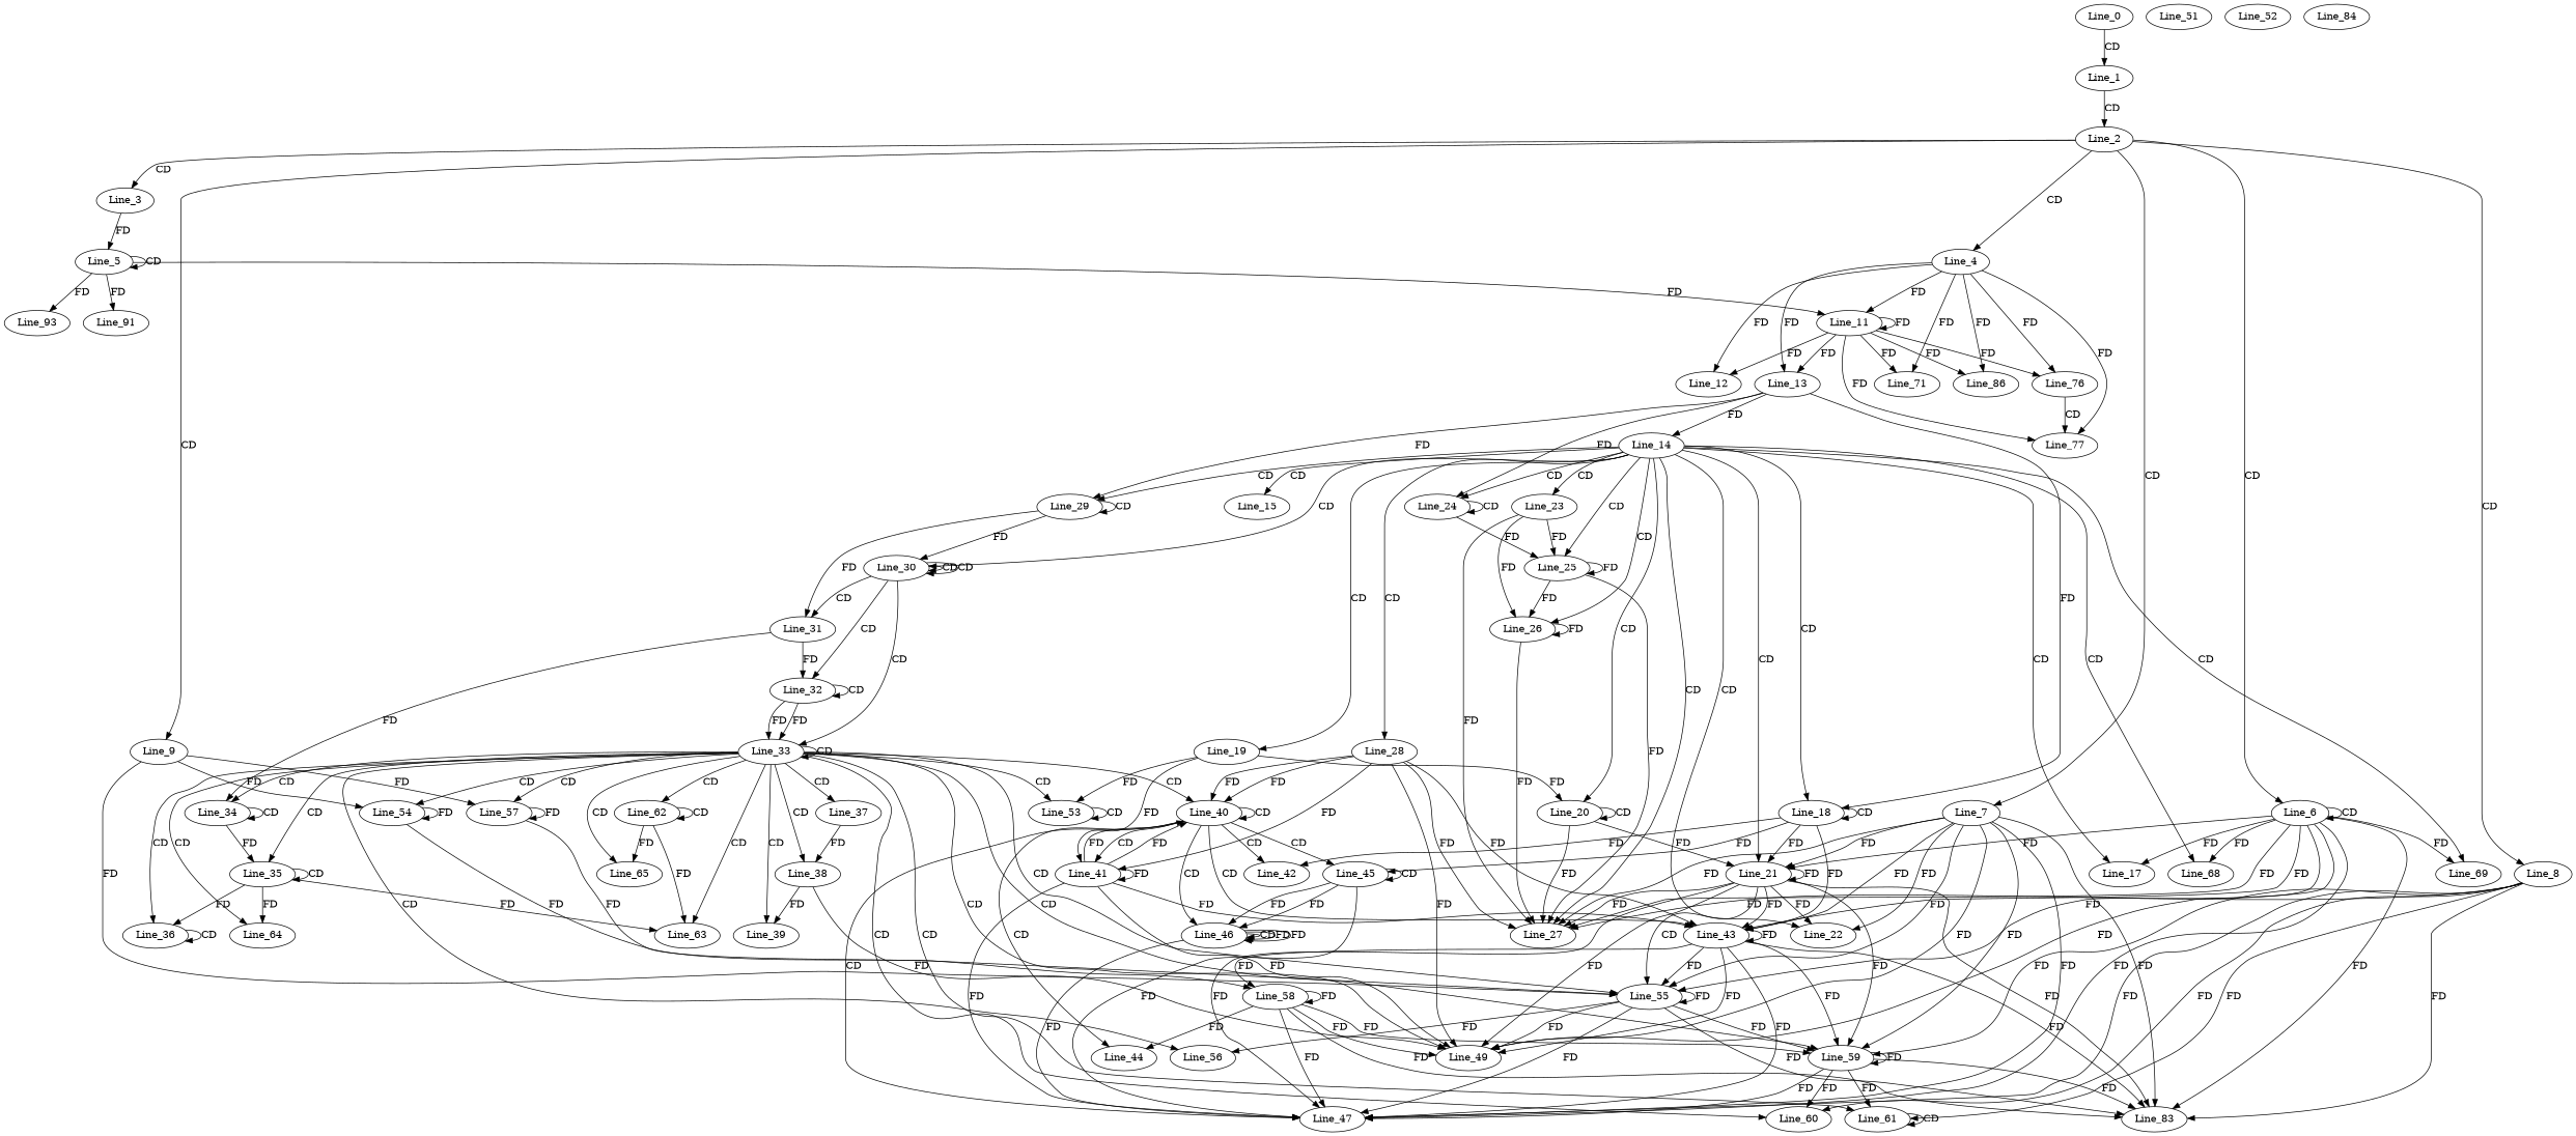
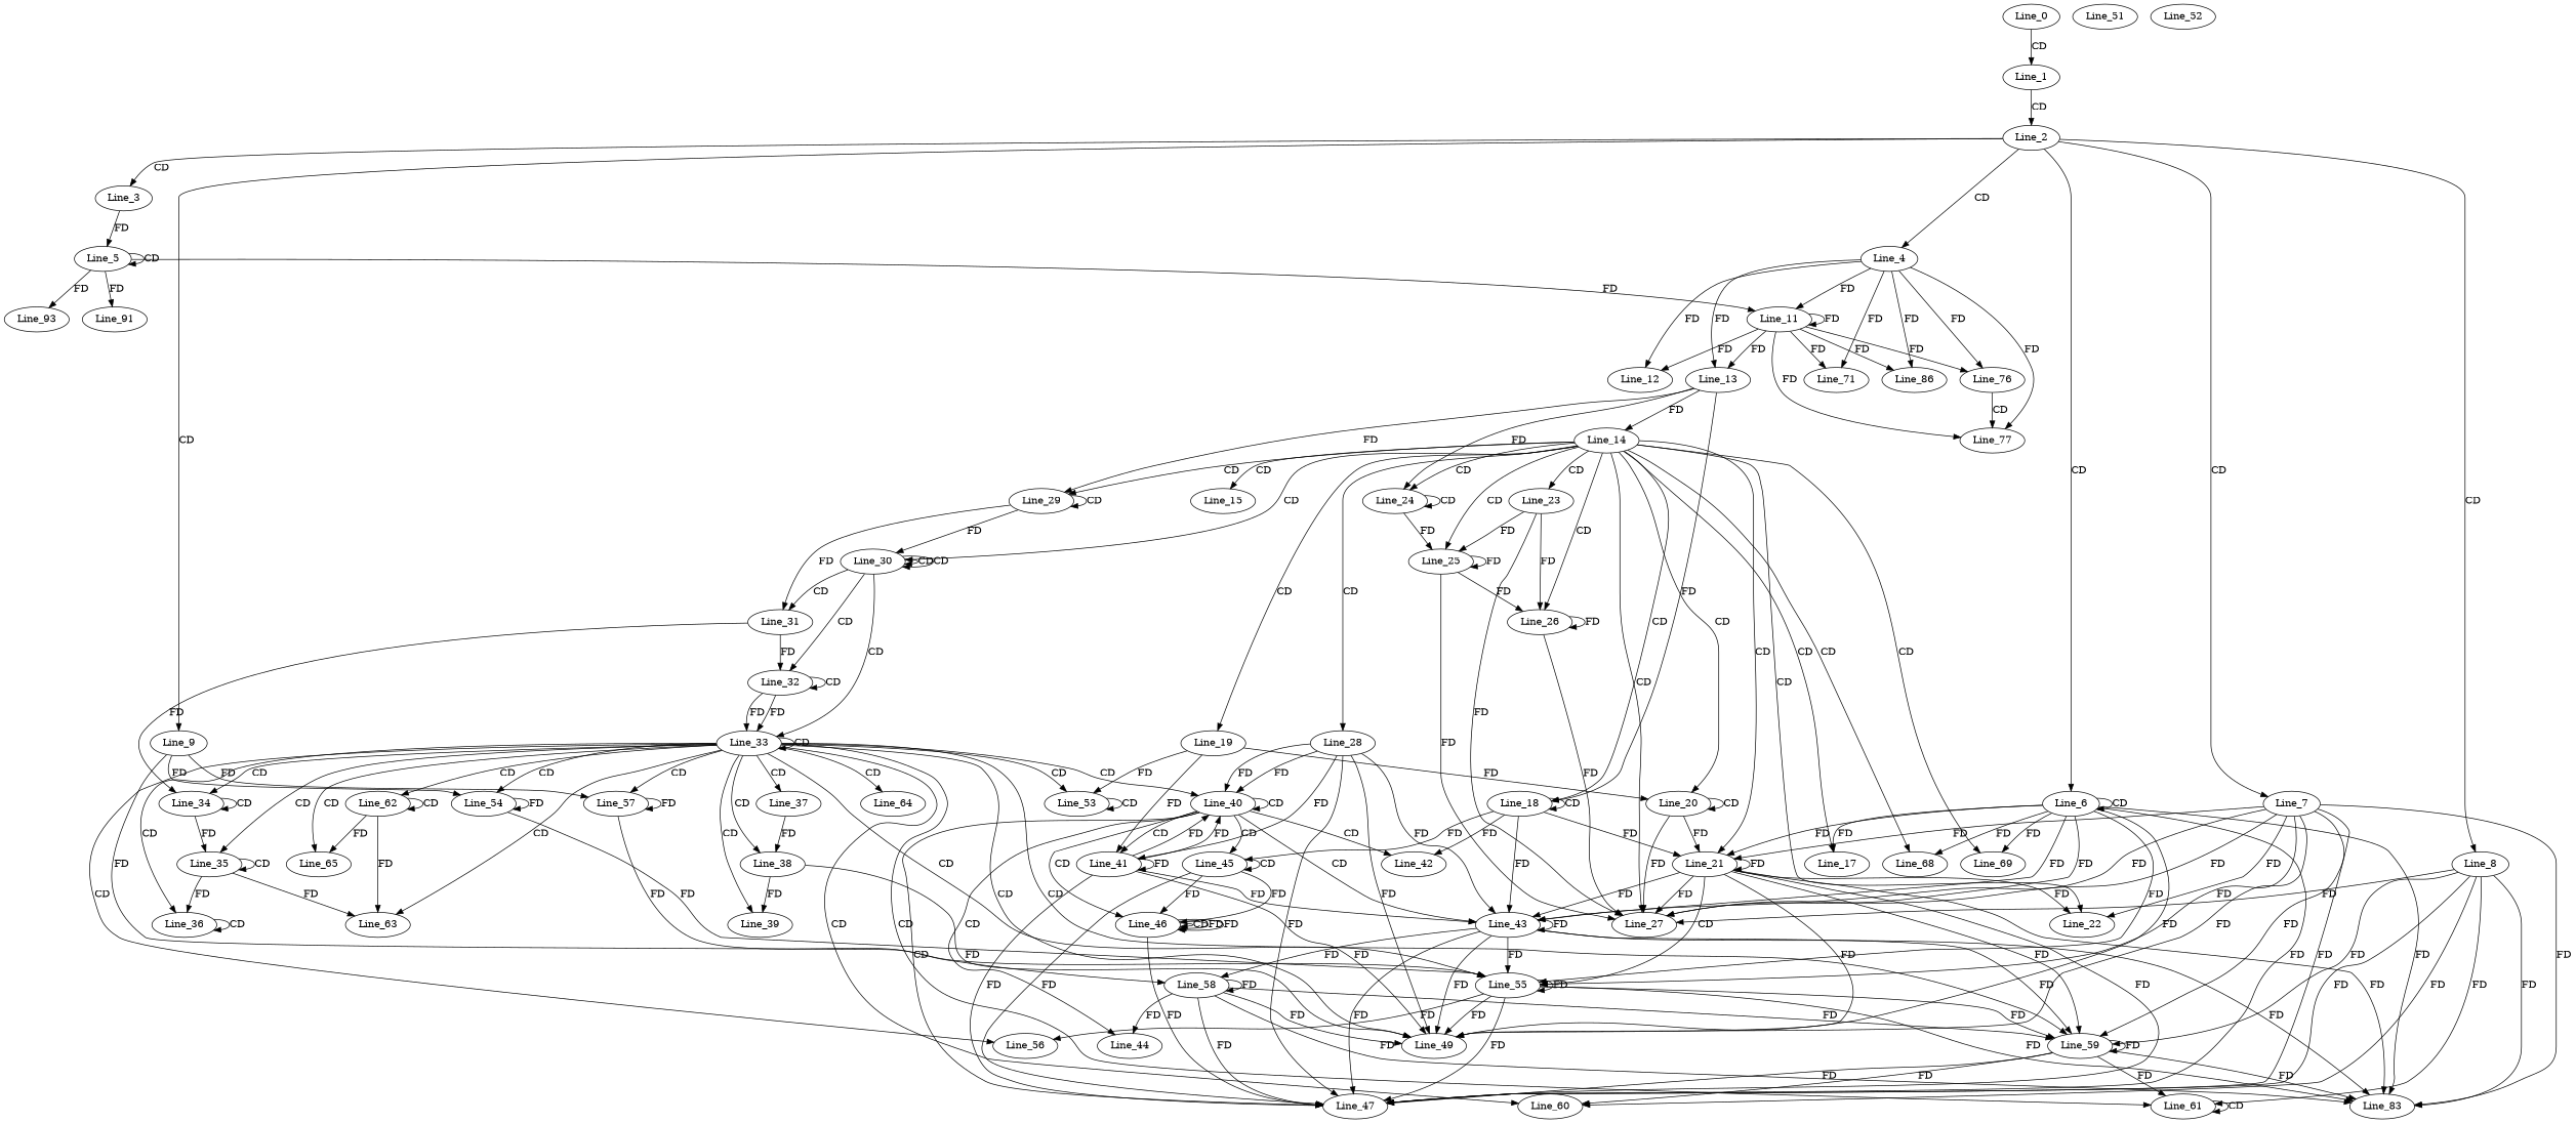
  digraph {
    Line_0
    Line_1
    Line_2
    Line_3
    Line_4
    Line_6
    Line_7
    Line_8
    Line_9
    Line_5
    Line_11
    Line_12
    Line_13
    Line_71
    Line_76
    Line_77
    Line_86
    Line_91
    Line_93
    Line_17
    Line_21
    Line_27
    Line_43
    Line_47
    Line_49
    Line_55
    Line_68
    Line_69
    Line_83
    Line_22
    Line_59
    Line_60
    Line_61
    Line_54
    Line_57
    Line_14
    Line_18
    Line_24
    Line_29
    Line_58
    Line_56
    Line_15
    Line_19
    Line_20
    Line_23
    Line_25
    Line_26
    Line_28
    Line_30
    Line_42
    Line_45
    Line_31
    Line_41
    Line_53
    Line_40
    Line_32
    Line_33
    Line_46
    Line_44
    Line_34
    Line_35
    Line_36
    Line_37
    Line_38
    Line_39
    Line_62
    Line_63
    Line_64
    Line_65
    Line_51
    Line_52
-   Line_84
    Line_0 -> Line_1 [label=CD]
    Line_1 -> Line_2 [label=CD]
    Line_2 -> Line_3 [label=CD]
    Line_2 -> Line_4 [label=CD]
    Line_2 -> Line_6 [label=CD]
    Line_2 -> Line_7 [label=CD]
    Line_2 -> Line_8 [label=CD]
    Line_2 -> Line_9 [label=CD]
    Line_3 -> Line_5 [label=FD]
    Line_4 -> Line_11 [label=FD]
    Line_4 -> Line_12 [label=FD]
    Line_4 -> Line_13 [label=FD]
    Line_4 -> Line_71 [label=FD]
    Line_4 -> Line_76 [label=FD]
    Line_4 -> Line_77 [label=FD]
    Line_4 -> Line_86 [label=FD]
    Line_6 -> Line_6 [label=CD]
    Line_6 -> Line_17 [label=FD]
    Line_6 -> Line_21 [label=FD]
    Line_6 -> Line_27 [label=FD]
    Line_6 -> Line_43 [label=FD]
    Line_6 -> Line_47 [label=FD]
    Line_6 -> Line_49 [label=FD]
    Line_6 -> Line_55 [label=FD]
    Line_6 -> Line_68 [label=FD]
    Line_6 -> Line_69 [label=FD]
    Line_6 -> Line_83 [label=FD]
    Line_7 -> Line_21 [label=FD]
    Line_7 -> Line_27 [label=FD]
    Line_7 -> Line_43 [label=FD]
    Line_7 -> Line_47 [label=FD]
    Line_7 -> Line_49 [label=FD]
    Line_7 -> Line_55 [label=FD]
    Line_7 -> Line_83 [label=FD]
    Line_7 -> Line_22 [label=FD]
    Line_7 -> Line_59 [label=FD]
    Line_8 -> Line_27 [label=FD]
    Line_8 -> Line_47 [label=FD]
    Line_8 -> Line_83 [label=FD]
    Line_8 -> Line_59 [label=FD]
    Line_8 -> Line_60 [label=FD]
    Line_8 -> Line_61 [label=FD]
    Line_9 -> Line_55 [label=FD]
    Line_9 -> Line_54 [label=FD]
    Line_9 -> Line_57 [label=FD]
    Line_5 -> Line_5 [label=CD]
    Line_5 -> Line_11 [label=FD]
    Line_5 -> Line_91 [label=FD]
    Line_5 -> Line_93 [label=FD]
    Line_11 -> Line_11 [label=FD]
    Line_11 -> Line_12 [label=FD]
    Line_11 -> Line_13 [label=FD]
    Line_11 -> Line_71 [label=FD]
    Line_11 -> Line_76 [label=FD]
    Line_11 -> Line_77 [label=FD]
    Line_11 -> Line_86 [label=FD]
    Line_13 -> Line_14 [label=FD]
    Line_13 -> Line_18 [label=FD]
    Line_13 -> Line_24 [label=FD]
    Line_13 -> Line_29 [label=FD]
    Line_76 -> Line_77 [label=CD]
    Line_21 -> Line_21 [label=FD]
    Line_21 -> Line_27 [label=FD]
    Line_21 -> Line_43 [label=FD]
    Line_21 -> Line_47 [label=FD]
    Line_21 -> Line_49 [label=FD]
    Line_21 -> Line_55 [label=CD]
    Line_21 -> Line_83 [label=FD]
    Line_21 -> Line_22 [label=FD]
    Line_21 -> Line_59 [label=FD]
    Line_43 -> Line_43 [label=FD]
    Line_43 -> Line_47 [label=FD]
    Line_43 -> Line_49 [label=FD]
    Line_43 -> Line_55 [label=FD]
    Line_43 -> Line_83 [label=FD]
    Line_43 -> Line_59 [label=FD]
    Line_43 -> Line_58 [label=FD]
    Line_55 -> Line_47 [label=FD]
    Line_55 -> Line_49 [label=FD]
    Line_55 -> Line_55 [label=FD]
    Line_55 -> Line_83 [label=FD]
    Line_55 -> Line_59 [label=FD]
    Line_55 -> Line_56 [label=FD]
    Line_59 -> Line_47 [label=FD]
    Line_59 -> Line_83 [label=FD]
    Line_59 -> Line_59 [label=FD]
    Line_59 -> Line_60 [label=FD]
    Line_59 -> Line_61 [label=FD]
    Line_61 -> Line_61 [label=CD]
    Line_54 -> Line_55 [label=FD]
    Line_54 -> Line_54 [label=FD]
    Line_57 -> Line_57 [label=FD]
    Line_57 -> Line_58 [label=FD]
    Line_14 -> Line_17 [label=CD]
    Line_14 -> Line_21 [label=CD]
    Line_14 -> Line_27 [label=CD]
    Line_14 -> Line_68 [label=CD]
    Line_14 -> Line_69 [label=CD]
    Line_14 -> Line_22 [label=CD]
    Line_14 -> Line_18 [label=CD]
    Line_14 -> Line_24 [label=CD]
    Line_14 -> Line_29 [label=CD]
    Line_14 -> Line_15 [label=CD]
    Line_14 -> Line_19 [label=CD]
    Line_14 -> Line_20 [label=CD]
    Line_14 -> Line_23 [label=CD]
    Line_14 -> Line_25 [label=CD]
    Line_14 -> Line_26 [label=CD]
    Line_14 -> Line_28 [label=CD]
    Line_14 -> Line_30 [label=CD]
    Line_18 -> Line_21 [label=FD]
    Line_18 -> Line_43 [label=FD]
    Line_18 -> Line_18 [label=CD]
    Line_18 -> Line_42 [label=FD]
    Line_18 -> Line_45 [label=FD]
    Line_24 -> Line_24 [label=CD]
    Line_24 -> Line_25 [label=FD]
    Line_29 -> Line_29 [label=CD]
    Line_29 -> Line_30 [label=FD]
    Line_29 -> Line_31 [label=FD]
    Line_58 -> Line_47 [label=FD]
    Line_58 -> Line_49 [label=FD]
    Line_58 -> Line_83 [label=FD]
    Line_58 -> Line_59 [label=FD]
    Line_58 -> Line_58 [label=FD]
    Line_58 -> Line_44 [label=FD]
    Line_19 -> Line_20 [label=FD]
    Line_19 -> Line_41 [label=FD]
    Line_19 -> Line_53 [label=FD]
    Line_20 -> Line_21 [label=FD]
    Line_20 -> Line_27 [label=FD]
    Line_20 -> Line_20 [label=CD]
    Line_23 -> Line_27 [label=FD]
    Line_23 -> Line_25 [label=FD]
    Line_23 -> Line_26 [label=FD]
    Line_25 -> Line_27 [label=FD]
    Line_25 -> Line_25 [label=FD]
    Line_25 -> Line_26 [label=FD]
    Line_26 -> Line_27 [label=FD]
    Line_26 -> Line_26 [label=FD]
    Line_28 -> Line_43 [label=FD]
-   Line_28 -> Line_27 [label=FD]
+   Line_28 -> Line_47 [label=FD]
    Line_28 -> Line_49 [label=FD]
    Line_28 -> Line_41 [label=FD]
    Line_28 -> Line_40 [label=FD]
    Line_28 -> Line_40 [label=FD]
    Line_30 -> Line_30 [label=CD]
    Line_30 -> Line_30 [label=CD]
    Line_30 -> Line_31 [label=CD]
    Line_30 -> Line_32 [label=CD]
    Line_30 -> Line_33 [label=CD]
    Line_45 -> Line_47 [label=FD]
    Line_45 -> Line_45 [label=CD]
    Line_45 -> Line_46 [label=FD]
    Line_45 -> Line_46 [label=FD]
    Line_31 -> Line_32 [label=FD]
    Line_31 -> Line_34 [label=FD]
    Line_41 -> Line_43 [label=FD]
    Line_41 -> Line_47 [label=FD]
    Line_41 -> Line_49 [label=FD]
    Line_41 -> Line_41 [label=FD]
    Line_41 -> Line_40 [label=FD]
    Line_41 -> Line_40 [label=FD]
    Line_53 -> Line_53 [label=CD]
    Line_40 -> Line_43 [label=CD]
    Line_40 -> Line_47 [label=CD]
    Line_40 -> Line_42 [label=CD]
    Line_40 -> Line_45 [label=CD]
    Line_40 -> Line_41 [label=CD]
    Line_40 -> Line_40 [label=CD]
    Line_40 -> Line_46 [label=CD]
    Line_40 -> Line_44 [label=CD]
    Line_32 -> Line_32 [label=CD]
    Line_32 -> Line_33 [label=FD]
    Line_32 -> Line_33 [label=FD]
    Line_33 -> Line_49 [label=CD]
    Line_33 -> Line_55 [label=CD]
    Line_33 -> Line_59 [label=CD]
    Line_33 -> Line_60 [label=CD]
    Line_33 -> Line_61 [label=CD]
    Line_33 -> Line_54 [label=CD]
    Line_33 -> Line_57 [label=CD]
    Line_33 -> Line_56 [label=CD]
    Line_33 -> Line_53 [label=CD]
    Line_33 -> Line_40 [label=CD]
    Line_33 -> Line_33 [label=CD]
    Line_33 -> Line_34 [label=CD]
    Line_33 -> Line_35 [label=CD]
    Line_33 -> Line_36 [label=CD]
    Line_33 -> Line_37 [label=CD]
    Line_33 -> Line_38 [label=CD]
    Line_33 -> Line_39 [label=CD]
    Line_33 -> Line_62 [label=CD]
    Line_33 -> Line_63 [label=CD]
    Line_33 -> Line_64 [label=CD]
    Line_33 -> Line_65 [label=CD]
    Line_46 -> Line_47 [label=FD]
    Line_46 -> Line_46 [label=CD]
    Line_46 -> Line_46 [label=FD]
    Line_46 -> Line_46 [label=FD]
    Line_34 -> Line_34 [label=CD]
    Line_34 -> Line_35 [label=FD]
    Line_35 -> Line_35 [label=CD]
    Line_35 -> Line_36 [label=FD]
    Line_35 -> Line_63 [label=FD]
-   Line_35 -> Line_64 [label=FD]
    Line_36 -> Line_36 [label=CD]
    Line_37 -> Line_38 [label=FD]
    Line_38 -> Line_49 [label=FD]
    Line_38 -> Line_39 [label=FD]
    Line_62 -> Line_62 [label=CD]
    Line_62 -> Line_63 [label=FD]
    Line_62 -> Line_65 [label=FD]
  }
